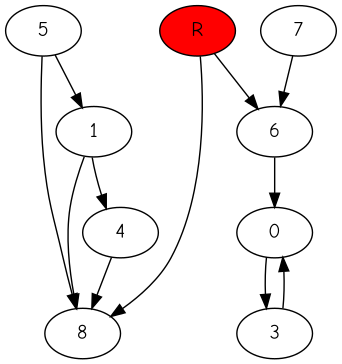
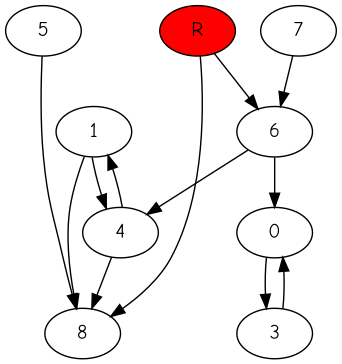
  digraph {
    fontname="Comic Neue"
    node [fontname="Comic Neue"]
    edge [fontname="Comic Neue"]
    1
    4
    8
    n4 [label=0]
    3
    5
    6
    7
    R [fillcolor="#ff0000" style=filled]
    1 -> 4
    1 -> 8
-   5 -> 1
+   4 -> 1
    4 -> 8
    n4 -> 3
    3 -> n4
    5 -> 8
+   6 -> 4
    6 -> n4
    7 -> 6
    R -> 8
    R -> 6
  }
